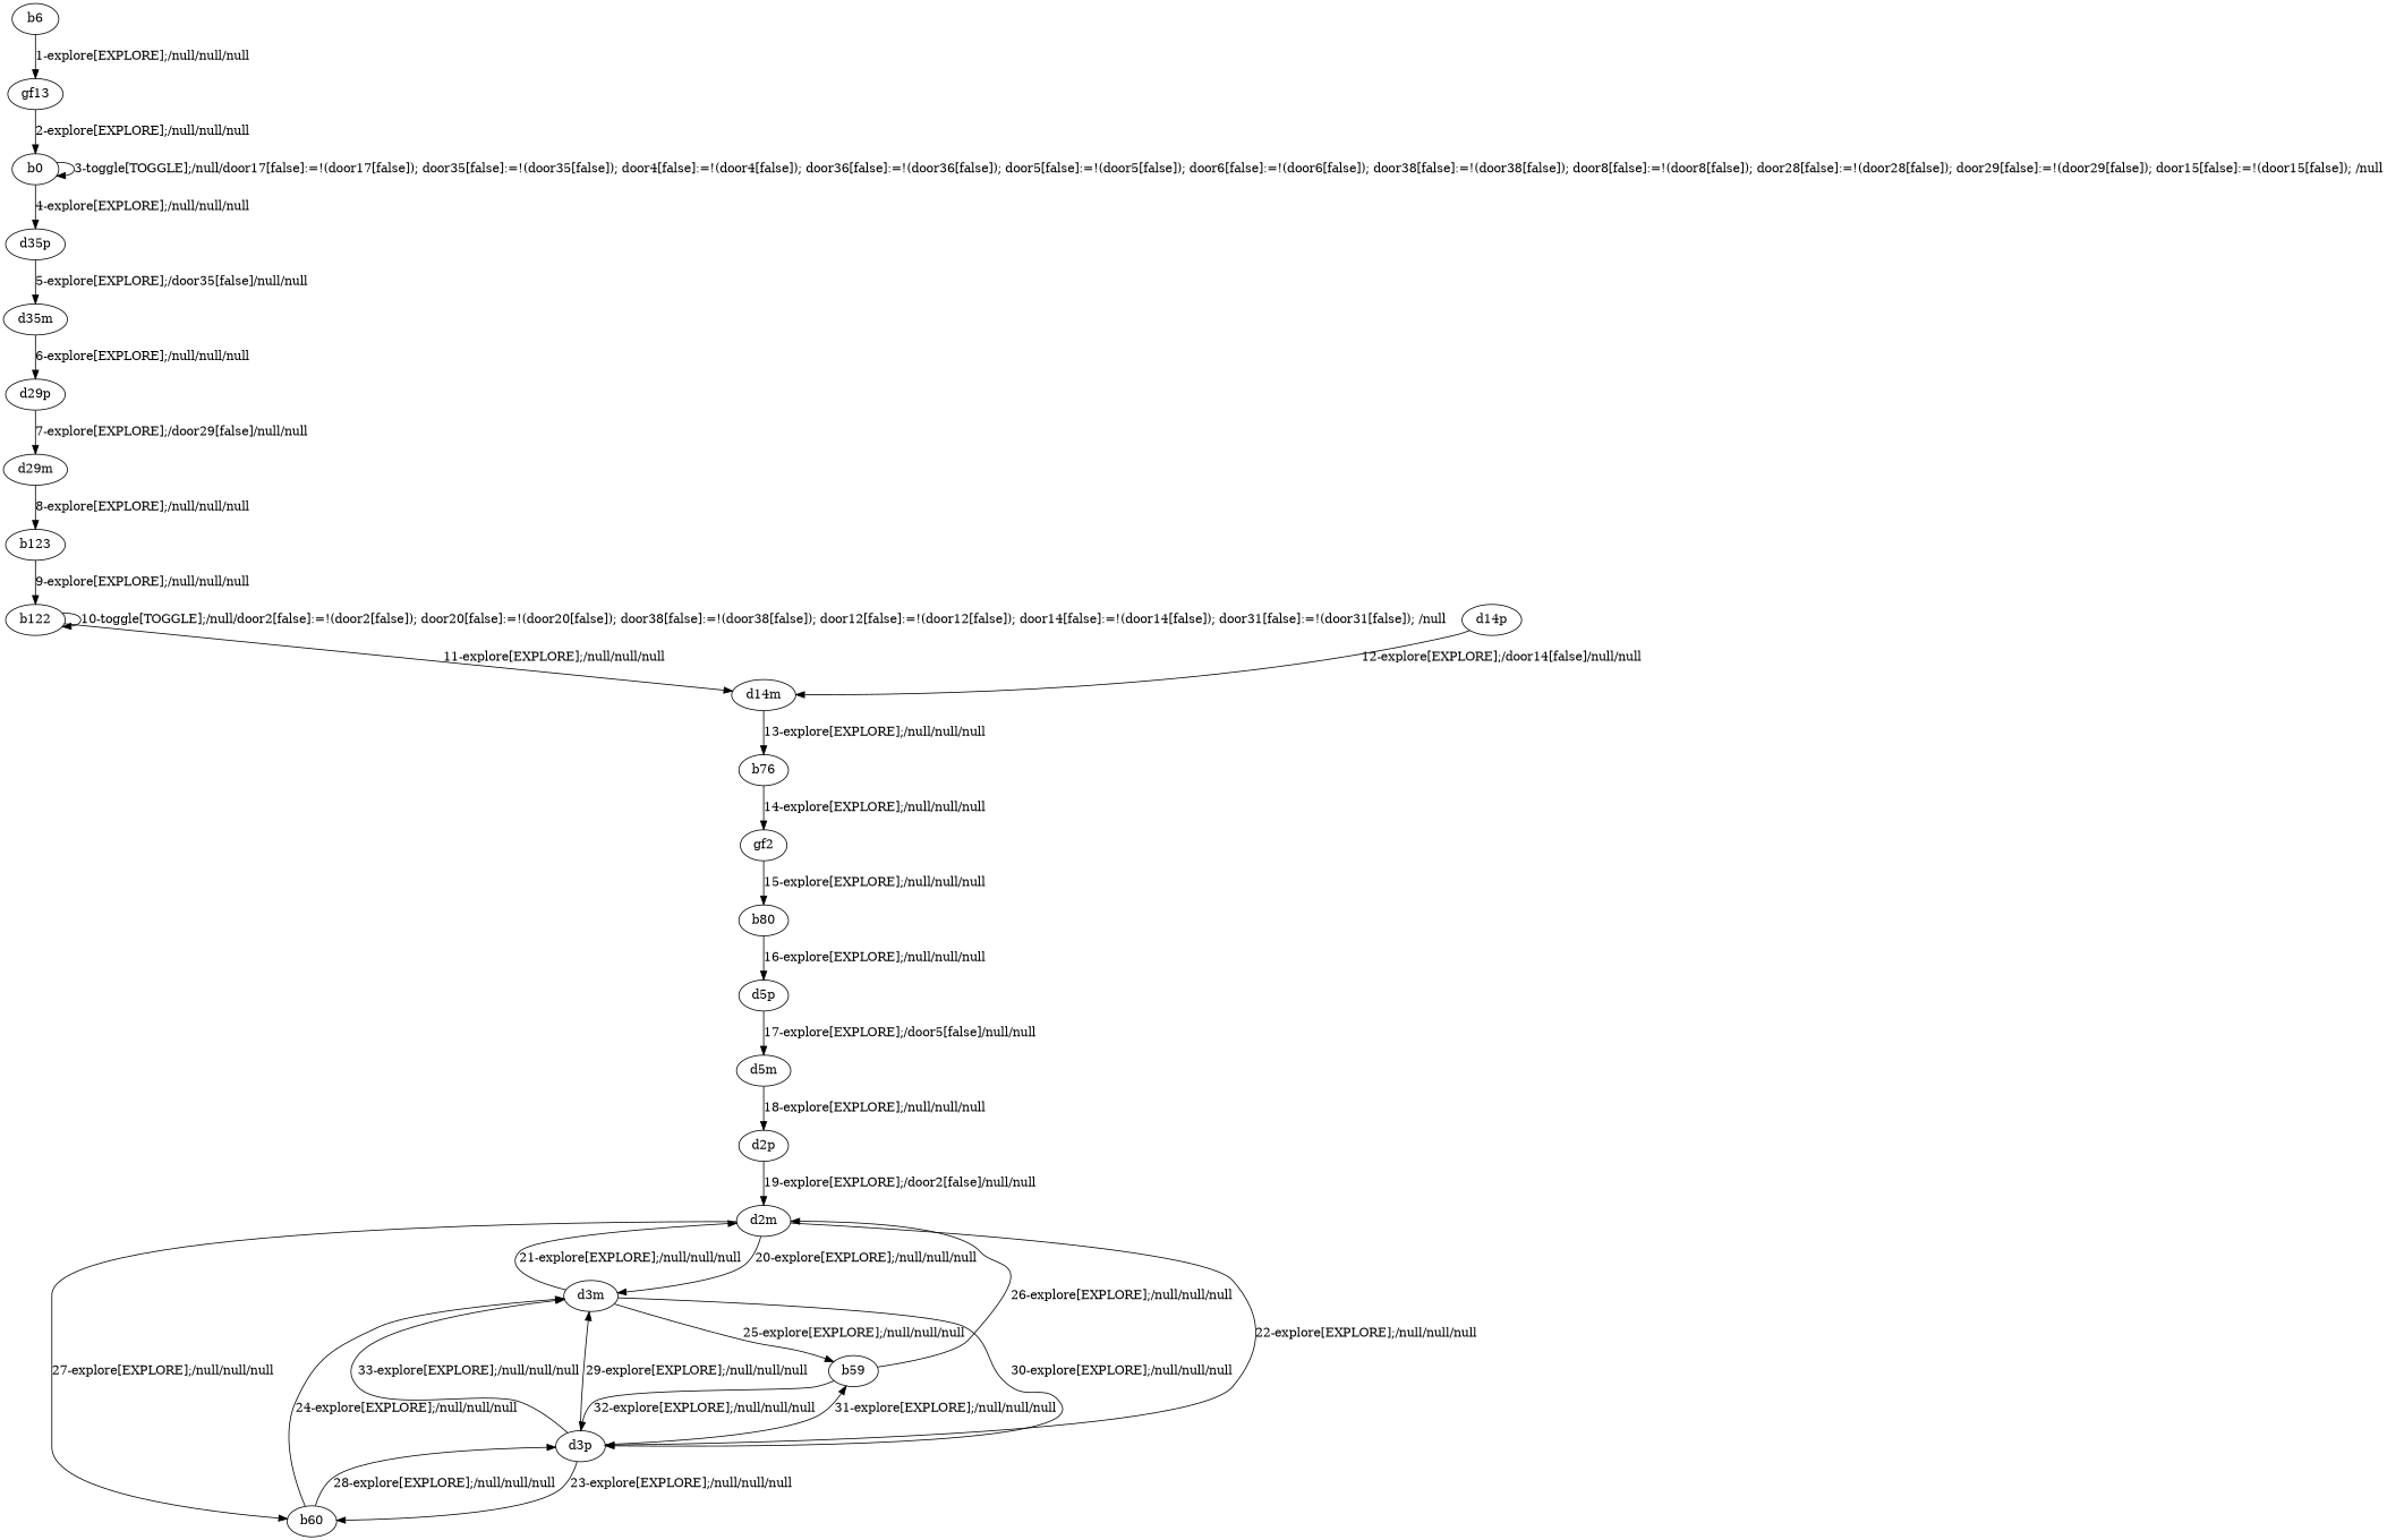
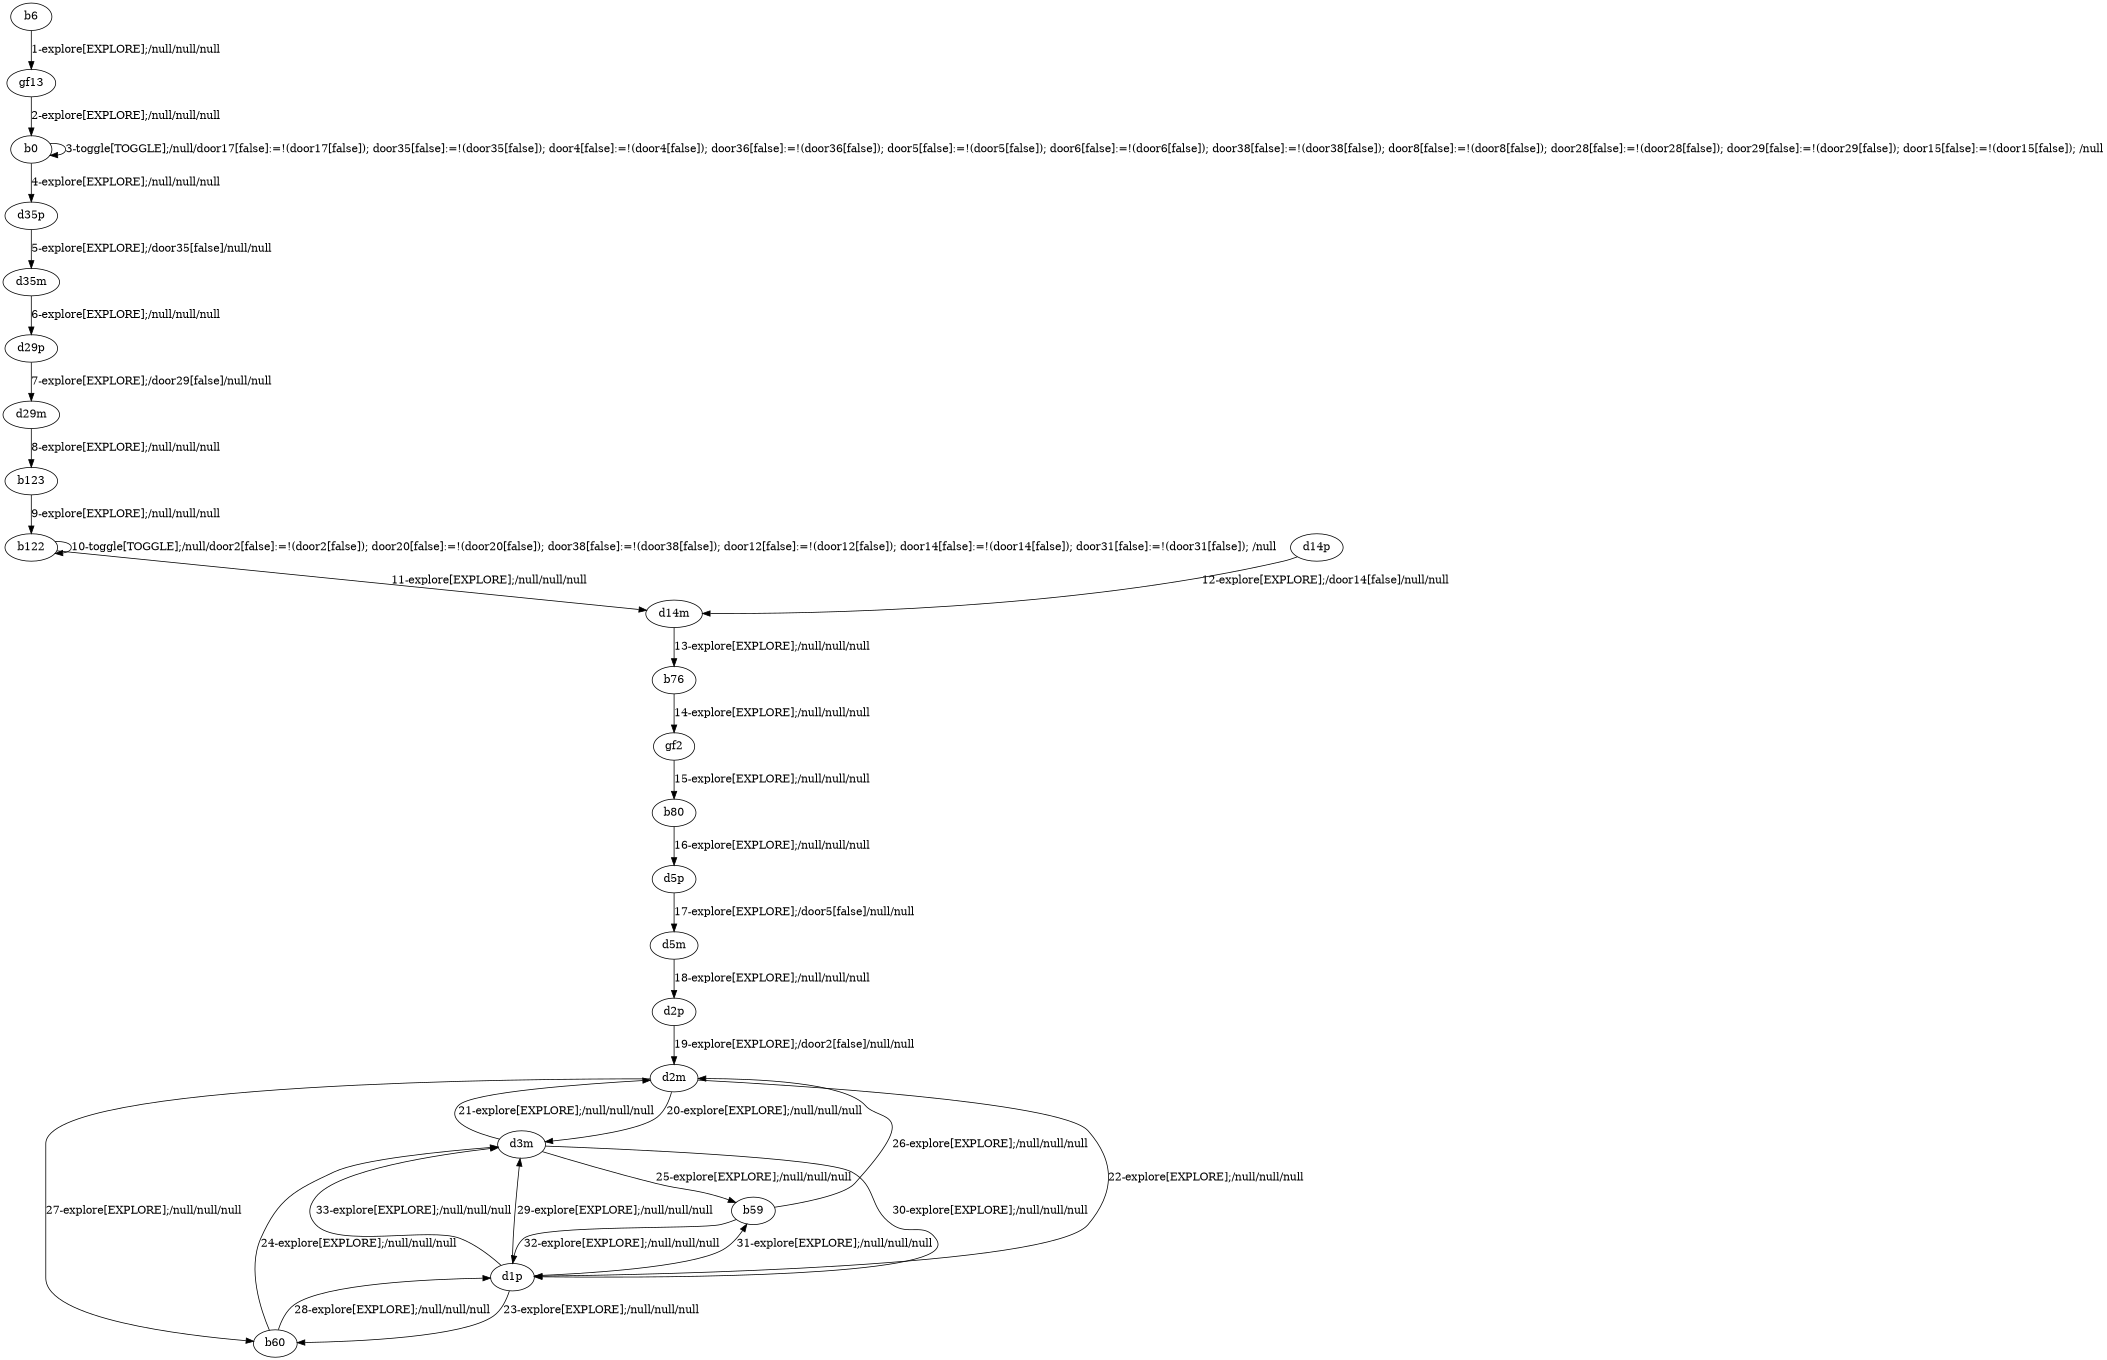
  digraph {
    b6
    gf13
    b0
    d35p
    d35m
    d29p
    d29m
    b123
    b122
    d14m
    d14p
    b76
    gf2
    b80
    d5p
    d5m
    d2p
    d2m
    d3m
-   d1p [label=d3p]
+   d1p
    b60
    b59
    b6 -> gf13 [label="1-explore[EXPLORE];/null/null/null"]
    gf13 -> b0 [label="2-explore[EXPLORE];/null/null/null"]
    b0 -> b0 [label="3-toggle[TOGGLE];/null/door17[false]:=!(door17[false]); door35[false]:=!(door35[false]); door4[false]:=!(door4[false]); door36[false]:=!(door36[false]); door5[false]:=!(door5[false]); door6[false]:=!(door6[false]); door38[false]:=!(door38[false]); door8[false]:=!(door8[false]); door28[false]:=!(door28[false]); door29[false]:=!(door29[false]); door15[false]:=!(door15[false]); /null"]
    b0 -> d35p [label="4-explore[EXPLORE];/null/null/null"]
    d35p -> d35m [label="5-explore[EXPLORE];/door35[false]/null/null"]
    d35m -> d29p [label="6-explore[EXPLORE];/null/null/null"]
    d29p -> d29m [label="7-explore[EXPLORE];/door29[false]/null/null"]
    d29m -> b123 [label="8-explore[EXPLORE];/null/null/null"]
    b123 -> b122 [label="9-explore[EXPLORE];/null/null/null"]
    b122 -> b122 [label="10-toggle[TOGGLE];/null/door2[false]:=!(door2[false]); door20[false]:=!(door20[false]); door38[false]:=!(door38[false]); door12[false]:=!(door12[false]); door14[false]:=!(door14[false]); door31[false]:=!(door31[false]); /null"]
    b122 -> d14m [label="11-explore[EXPLORE];/null/null/null"]
    d14m -> b76 [label="13-explore[EXPLORE];/null/null/null"]
    d14p -> d14m [label="12-explore[EXPLORE];/door14[false]/null/null"]
    b76 -> gf2 [label="14-explore[EXPLORE];/null/null/null"]
    gf2 -> b80 [label="15-explore[EXPLORE];/null/null/null"]
    b80 -> d5p [label="16-explore[EXPLORE];/null/null/null"]
    d5p -> d5m [label="17-explore[EXPLORE];/door5[false]/null/null"]
    d5m -> d2p [label="18-explore[EXPLORE];/null/null/null"]
    d2p -> d2m [label="19-explore[EXPLORE];/door2[false]/null/null"]
    d2m -> d3m [label="20-explore[EXPLORE];/null/null/null"]
    d2m -> d1p [label="22-explore[EXPLORE];/null/null/null"]
    d2m -> b60 [label="27-explore[EXPLORE];/null/null/null"]
    d3m -> d2m [label="21-explore[EXPLORE];/null/null/null"]
    d3m -> d1p [label="30-explore[EXPLORE];/null/null/null"]
    d3m -> b59 [label="25-explore[EXPLORE];/null/null/null"]
    d1p -> d3m [label="29-explore[EXPLORE];/null/null/null"]
    d1p -> d3m [label="33-explore[EXPLORE];/null/null/null"]
    d1p -> b60 [label="23-explore[EXPLORE];/null/null/null"]
    d1p -> b59 [label="31-explore[EXPLORE];/null/null/null"]
    b60 -> d3m [label="24-explore[EXPLORE];/null/null/null"]
    b60 -> d1p [label="28-explore[EXPLORE];/null/null/null"]
    b59 -> d2m [label="26-explore[EXPLORE];/null/null/null"]
    b59 -> d1p [label="32-explore[EXPLORE];/null/null/null"]
  }
